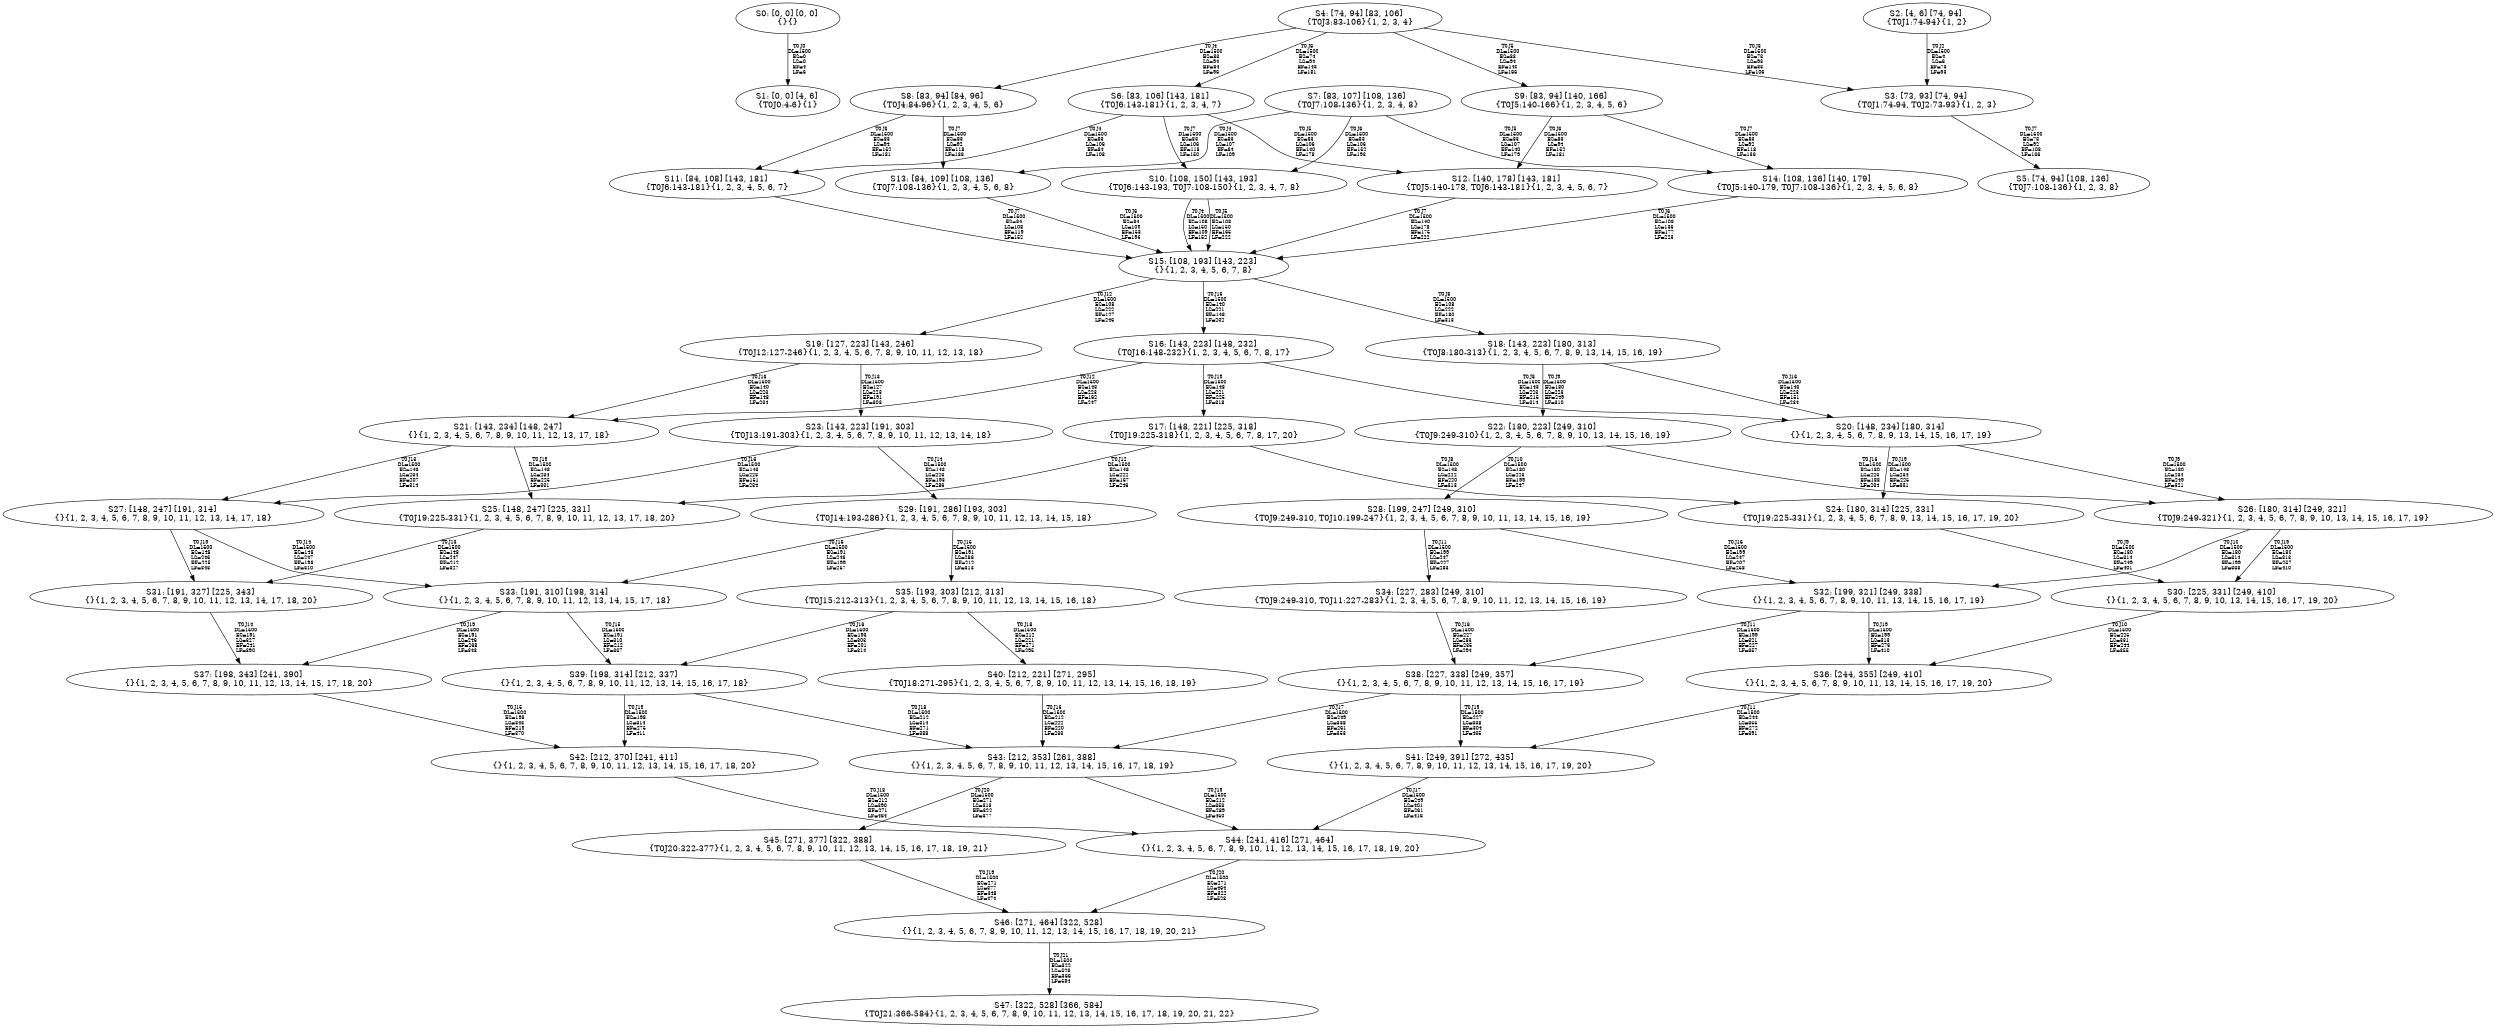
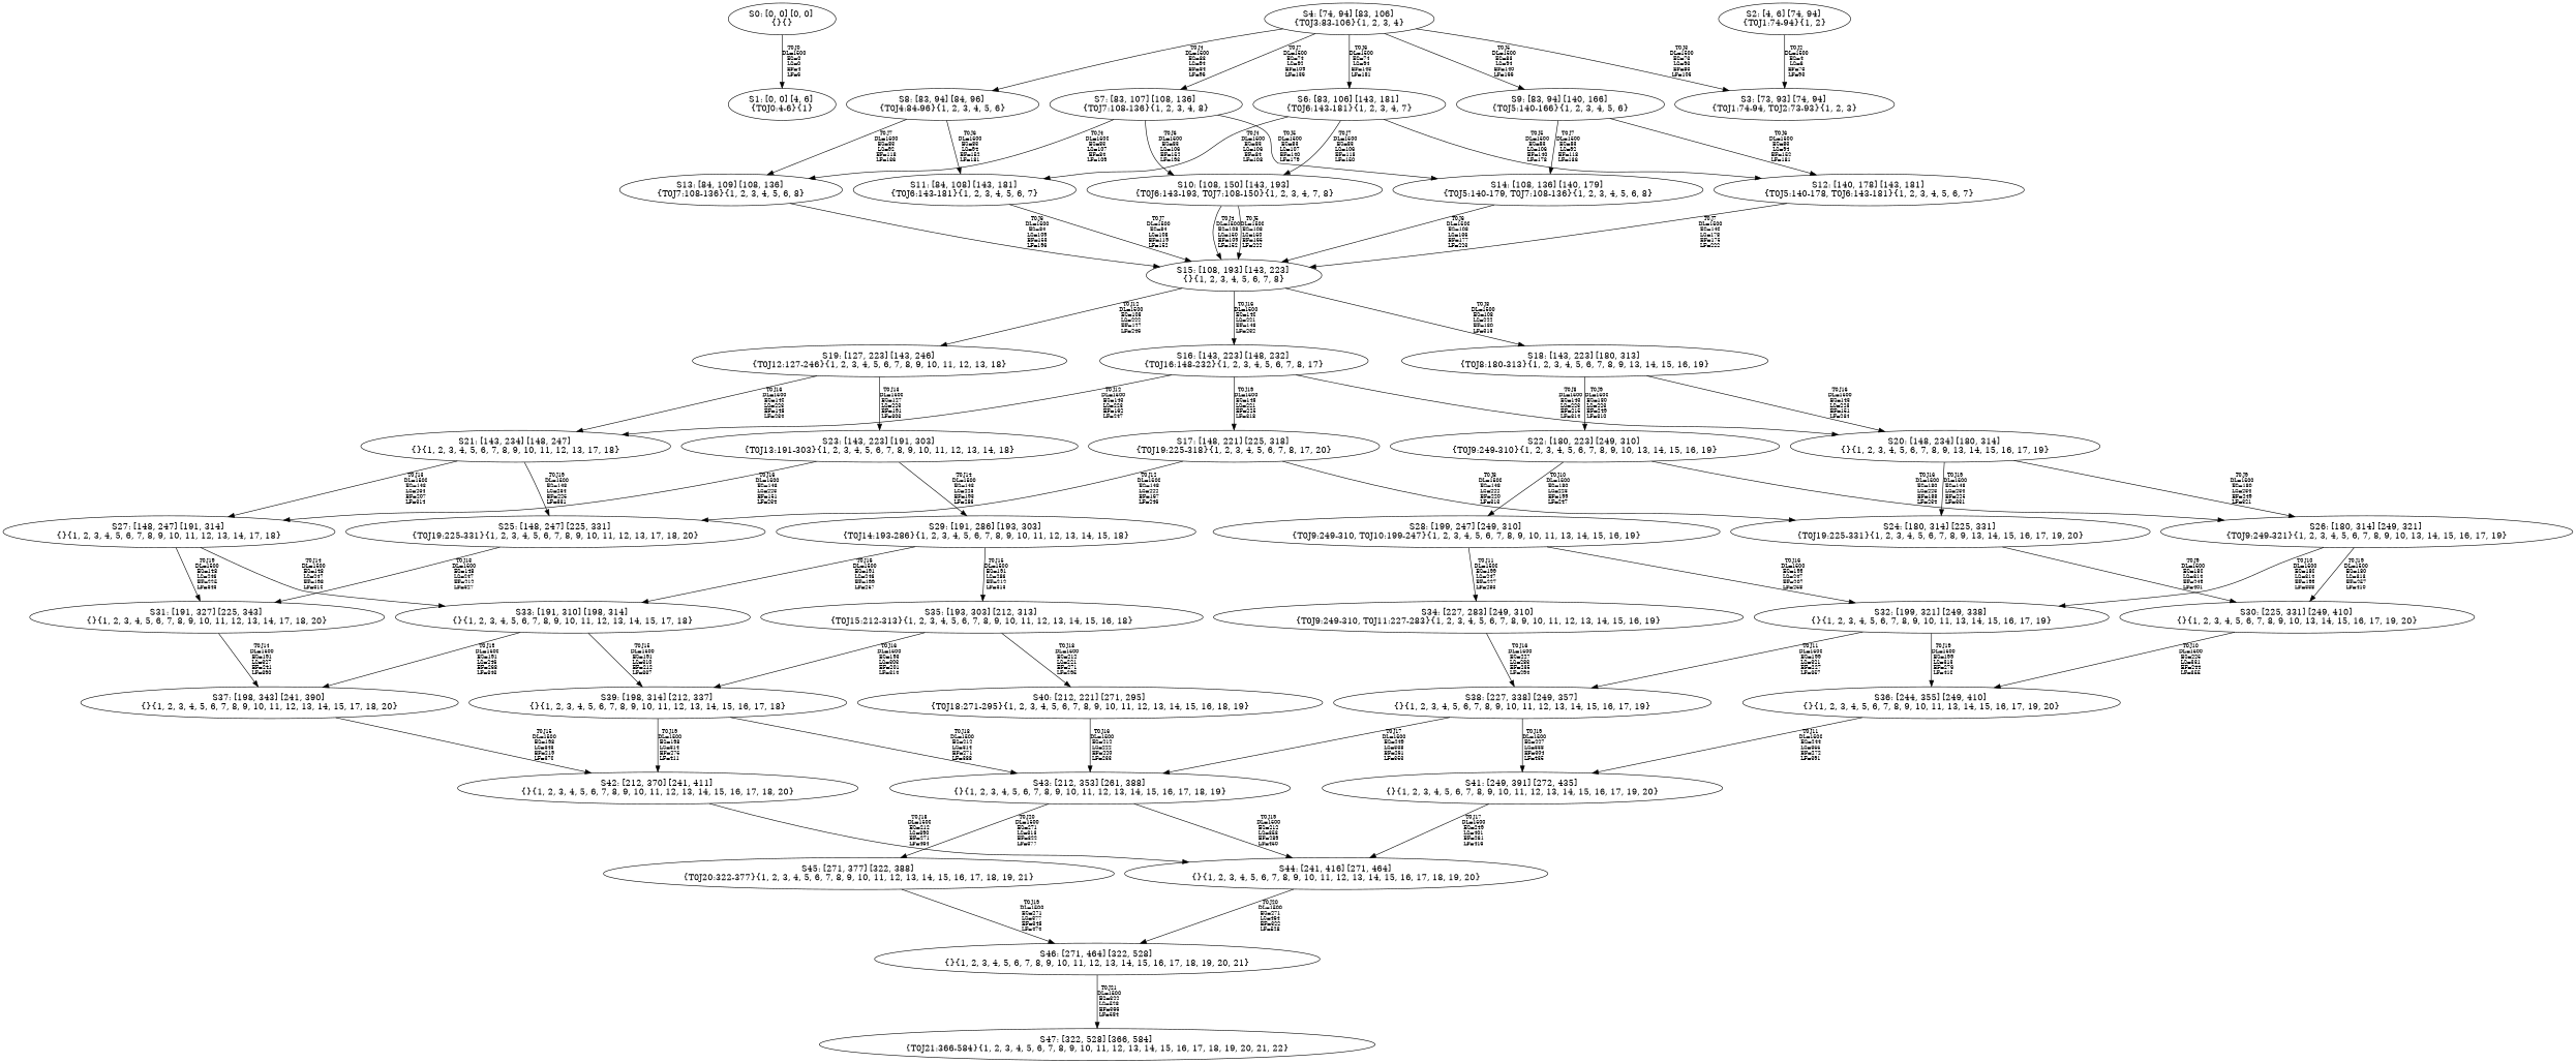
  digraph {
    edge [fontsize=8]
    n1 [label="S0: [0, 0] [0, 0] \n{}{}"]
    n2 [label="S1: [0, 0] [4, 6] \n{T0J0:4-6}{1}"]
    n3 [label="S2: [4, 6] [74, 94] \n{T0J1:74-94}{1, 2}"]
    n4 [label="S3: [73, 93] [74, 94] \n{T0J1:74-94, T0J2:73-93}{1, 2, 3}"]
-   n5 [label="S5: [74, 94] [108, 136] \n{T0J7:108-136}{1, 2, 3, 8}"]
    n6 [label="S4: [74, 94] [83, 106] \n{T0J3:83-106}{1, 2, 3, 4}"]
    n7 [label="S6: [83, 106] [143, 181] \n{T0J6:143-181}{1, 2, 3, 4, 7}"]
    n8 [label="S7: [83, 107] [108, 136] \n{T0J7:108-136}{1, 2, 3, 4, 8}"]
    n9 [label="S8: [83, 94] [84, 96] \n{T0J4:84-96}{1, 2, 3, 4, 5, 6}"]
    n10 [label="S9: [83, 94] [140, 166] \n{T0J5:140-166}{1, 2, 3, 4, 5, 6}"]
    n11 [label="S10: [108, 150] [143, 193] \n{T0J6:143-193, T0J7:108-150}{1, 2, 3, 4, 7, 8}"]
    n12 [label="S11: [84, 108] [143, 181] \n{T0J6:143-181}{1, 2, 3, 4, 5, 6, 7}"]
    n13 [label="S12: [140, 178] [143, 181] \n{T0J5:140-178, T0J6:143-181}{1, 2, 3, 4, 5, 6, 7}"]
    n14 [label="S13: [84, 109] [108, 136] \n{T0J7:108-136}{1, 2, 3, 4, 5, 6, 8}"]
    n15 [label="S14: [108, 136] [140, 179] \n{T0J5:140-179, T0J7:108-136}{1, 2, 3, 4, 5, 6, 8}"]
    n16 [label="S15: [108, 193] [143, 223] \n{}{1, 2, 3, 4, 5, 6, 7, 8}"]
    n17 [label="S16: [143, 223] [148, 232] \n{T0J16:148-232}{1, 2, 3, 4, 5, 6, 7, 8, 17}"]
    n18 [label="S18: [143, 223] [180, 313] \n{T0J8:180-313}{1, 2, 3, 4, 5, 6, 7, 8, 9, 13, 14, 15, 16, 19}"]
    n19 [label="S19: [127, 223] [143, 246] \n{T0J12:127-246}{1, 2, 3, 4, 5, 6, 7, 8, 9, 10, 11, 12, 13, 18}"]
    n20 [label="S17: [148, 221] [225, 318] \n{T0J19:225-318}{1, 2, 3, 4, 5, 6, 7, 8, 17, 20}"]
    n21 [label="S20: [148, 234] [180, 314] \n{}{1, 2, 3, 4, 5, 6, 7, 8, 9, 13, 14, 15, 16, 17, 19}"]
    n22 [label="S21: [143, 234] [148, 247] \n{}{1, 2, 3, 4, 5, 6, 7, 8, 9, 10, 11, 12, 13, 17, 18}"]
    n23 [label="S22: [180, 223] [249, 310] \n{T0J9:249-310}{1, 2, 3, 4, 5, 6, 7, 8, 9, 10, 13, 14, 15, 16, 19}"]
    n24 [label="S23: [143, 223] [191, 303] \n{T0J13:191-303}{1, 2, 3, 4, 5, 6, 7, 8, 9, 10, 11, 12, 13, 14, 18}"]
    n25 [label="S24: [180, 314] [225, 331] \n{T0J19:225-331}{1, 2, 3, 4, 5, 6, 7, 8, 9, 13, 14, 15, 16, 17, 19, 20}"]
    n26 [label="S25: [148, 247] [225, 331] \n{T0J19:225-331}{1, 2, 3, 4, 5, 6, 7, 8, 9, 10, 11, 12, 13, 17, 18, 20}"]
    n27 [label="S26: [180, 314] [249, 321] \n{T0J9:249-321}{1, 2, 3, 4, 5, 6, 7, 8, 9, 10, 13, 14, 15, 16, 17, 19}"]
    n28 [label="S27: [148, 247] [191, 314] \n{}{1, 2, 3, 4, 5, 6, 7, 8, 9, 10, 11, 12, 13, 14, 17, 18}"]
    n29 [label="S30: [225, 331] [249, 410] \n{}{1, 2, 3, 4, 5, 6, 7, 8, 9, 10, 13, 14, 15, 16, 17, 19, 20}"]
    n30 [label="S31: [191, 327] [225, 343] \n{}{1, 2, 3, 4, 5, 6, 7, 8, 9, 10, 11, 12, 13, 14, 17, 18, 20}"]
    n31 [label="S28: [199, 247] [249, 310] \n{T0J9:249-310, T0J10:199-247}{1, 2, 3, 4, 5, 6, 7, 8, 9, 10, 11, 13, 14, 15, 16, 19}"]
    n32 [label="S29: [191, 286] [193, 303] \n{T0J14:193-286}{1, 2, 3, 4, 5, 6, 7, 8, 9, 10, 11, 12, 13, 14, 15, 18}"]
    n33 [label="S32: [199, 321] [249, 338] \n{}{1, 2, 3, 4, 5, 6, 7, 8, 9, 10, 11, 13, 14, 15, 16, 17, 19}"]
    n34 [label="S33: [191, 310] [198, 314] \n{}{1, 2, 3, 4, 5, 6, 7, 8, 9, 10, 11, 12, 13, 14, 15, 17, 18}"]
    n35 [label="S34: [227, 283] [249, 310] \n{T0J9:249-310, T0J11:227-283}{1, 2, 3, 4, 5, 6, 7, 8, 9, 10, 11, 12, 13, 14, 15, 16, 19}"]
    n36 [label="S35: [193, 303] [212, 313] \n{T0J15:212-313}{1, 2, 3, 4, 5, 6, 7, 8, 9, 10, 11, 12, 13, 14, 15, 16, 18}"]
    n37 [label="S36: [244, 355] [249, 410] \n{}{1, 2, 3, 4, 5, 6, 7, 8, 9, 10, 11, 13, 14, 15, 16, 17, 19, 20}"]
    n38 [label="S37: [198, 343] [241, 390] \n{}{1, 2, 3, 4, 5, 6, 7, 8, 9, 10, 11, 12, 13, 14, 15, 17, 18, 20}"]
    n39 [label="S38: [227, 338] [249, 357] \n{}{1, 2, 3, 4, 5, 6, 7, 8, 9, 10, 11, 12, 13, 14, 15, 16, 17, 19}"]
    n40 [label="S39: [198, 314] [212, 337] \n{}{1, 2, 3, 4, 5, 6, 7, 8, 9, 10, 11, 12, 13, 14, 15, 16, 17, 18}"]
    n41 [label="S40: [212, 221] [271, 295] \n{T0J18:271-295}{1, 2, 3, 4, 5, 6, 7, 8, 9, 10, 11, 12, 13, 14, 15, 16, 18, 19}"]
    n42 [label="S41: [249, 391] [272, 435] \n{}{1, 2, 3, 4, 5, 6, 7, 8, 9, 10, 11, 12, 13, 14, 15, 16, 17, 19, 20}"]
    n43 [label="S42: [212, 370] [241, 411] \n{}{1, 2, 3, 4, 5, 6, 7, 8, 9, 10, 11, 12, 13, 14, 15, 16, 17, 18, 20}"]
    n44 [label="S43: [212, 353] [261, 388] \n{}{1, 2, 3, 4, 5, 6, 7, 8, 9, 10, 11, 12, 13, 14, 15, 16, 17, 18, 19}"]
    n45 [label="S44: [241, 416] [271, 464] \n{}{1, 2, 3, 4, 5, 6, 7, 8, 9, 10, 11, 12, 13, 14, 15, 16, 17, 18, 19, 20}"]
    n46 [label="S45: [271, 377] [322, 388] \n{T0J20:322-377}{1, 2, 3, 4, 5, 6, 7, 8, 9, 10, 11, 12, 13, 14, 15, 16, 17, 18, 19, 21}"]
    n47 [label="S46: [271, 464] [322, 528] \n{}{1, 2, 3, 4, 5, 6, 7, 8, 9, 10, 11, 12, 13, 14, 15, 16, 17, 18, 19, 20, 21}"]
    n48 [label="S47: [322, 528] [366, 584] \n{T0J21:366-584}{1, 2, 3, 4, 5, 6, 7, 8, 9, 10, 11, 12, 13, 14, 15, 16, 17, 18, 19, 20, 21, 22}"]
    n1 -> n2 [label="T0 J0\nDL=1500\nES=0\nLS=0\nEF=4\nLF=6"]
    n3 -> n4 [label="T0 J2\nDL=1500\nES=4\nLS=6\nEF=73\nLF=93"]
-   n4 -> n5 [label="T0 J7\nDL=1500\nES=73\nLS=92\nEF=108\nLF=136"]
    n6 -> n4 [label="T0 J3\nDL=1500\nES=73\nLS=93\nEF=83\nLF=106"]
    n6 -> n7 [label="T0 J6\nDL=1500\nES=74\nLS=94\nEF=143\nLF=181"]
+   n6 -> n8 [label="T0 J7\nDL=1500\nES=74\nLS=92\nEF=109\nLF=136"]
    n6 -> n9 [label="T0 J4\nDL=1500\nES=83\nLS=94\nEF=84\nLF=96"]
    n6 -> n10 [label="T0 J5\nDL=1500\nES=83\nLS=94\nEF=140\nLF=166"]
    n7 -> n11 [label="T0 J7\nDL=1500\nES=83\nLS=106\nEF=118\nLF=150"]
    n7 -> n12 [label="T0 J4\nDL=1500\nES=83\nLS=106\nEF=84\nLF=108"]
    n7 -> n13 [label="T0 J5\nDL=1500\nES=83\nLS=106\nEF=140\nLF=178"]
    n8 -> n11 [label="T0 J6\nDL=1500\nES=83\nLS=106\nEF=152\nLF=193"]
    n8 -> n14 [label="T0 J4\nDL=1500\nES=83\nLS=107\nEF=84\nLF=109"]
    n8 -> n15 [label="T0 J5\nDL=1500\nES=83\nLS=107\nEF=140\nLF=179"]
    n9 -> n12 [label="T0 J6\nDL=1500\nES=83\nLS=94\nEF=152\nLF=181"]
    n9 -> n14 [label="T0 J7\nDL=1500\nES=83\nLS=92\nEF=118\nLF=136"]
    n10 -> n13 [label="T0 J6\nDL=1500\nES=83\nLS=94\nEF=152\nLF=181"]
    n10 -> n15 [label="T0 J7\nDL=1500\nES=83\nLS=92\nEF=118\nLF=136"]
    n11 -> n16 [label="T0 J4\nDL=1500\nES=108\nLS=150\nEF=109\nLF=152"]
    n11 -> n16 [label="T0 J5\nDL=1500\nES=108\nLS=150\nEF=165\nLF=222"]
    n12 -> n16 [label="T0 J7\nDL=1500\nES=84\nLS=108\nEF=119\nLF=152"]
    n13 -> n16 [label="T0 J7\nDL=1500\nES=140\nLS=178\nEF=175\nLF=222"]
    n14 -> n16 [label="T0 J6\nDL=1500\nES=84\nLS=109\nEF=153\nLF=196"]
    n15 -> n16 [label="T0 J6\nDL=1500\nES=108\nLS=136\nEF=177\nLF=223"]
    n16 -> n17 [label="T0 J16\nDL=1500\nES=140\nLS=221\nEF=148\nLF=232"]
    n16 -> n18 [label="T0 J8\nDL=1500\nES=108\nLS=222\nEF=180\nLF=313"]
    n16 -> n19 [label="T0 J12\nDL=1500\nES=108\nLS=222\nEF=127\nLF=246"]
    n17 -> n20 [label="T0 J19\nDL=1500\nES=148\nLS=221\nEF=225\nLF=318"]
    n17 -> n21 [label="T0 J8\nDL=1500\nES=143\nLS=223\nEF=215\nLF=314"]
    n17 -> n22 [label="T0 J12\nDL=1500\nES=143\nLS=223\nEF=162\nLF=247"]
    n18 -> n21 [label="T0 J16\nDL=1500\nES=143\nLS=223\nEF=151\nLF=234"]
    n18 -> n23 [label="T0 J9\nDL=1500\nES=180\nLS=223\nEF=249\nLF=310"]
    n19 -> n22 [label="T0 J16\nDL=1500\nES=140\nLS=223\nEF=148\nLF=234"]
    n19 -> n24 [label="T0 J13\nDL=1500\nES=127\nLS=223\nEF=191\nLF=303"]
    n20 -> n25 [label="T0 J8\nDL=1500\nES=148\nLS=222\nEF=220\nLF=313"]
    n20 -> n26 [label="T0 J12\nDL=1500\nES=148\nLS=222\nEF=167\nLF=246"]
    n21 -> n25 [label="T0 J19\nDL=1500\nES=148\nLS=234\nEF=225\nLF=331"]
    n21 -> n27 [label="T0 J9\nDL=1500\nES=180\nLS=234\nEF=249\nLF=321"]
    n22 -> n26 [label="T0 J19\nDL=1500\nES=148\nLS=234\nEF=225\nLF=331"]
    n22 -> n28 [label="T0 J13\nDL=1500\nES=143\nLS=234\nEF=207\nLF=314"]
    n23 -> n27 [label="T0 J16\nDL=1500\nES=180\nLS=223\nEF=188\nLF=234"]
    n23 -> n31 [label="T0 J10\nDL=1500\nES=180\nLS=223\nEF=199\nLF=247"]
    n24 -> n28 [label="T0 J16\nDL=1500\nES=143\nLS=223\nEF=151\nLF=234"]
    n24 -> n32 [label="T0 J14\nDL=1500\nES=143\nLS=223\nEF=193\nLF=286"]
    n25 -> n29 [label="T0 J9\nDL=1500\nES=180\nLS=314\nEF=249\nLF=401"]
    n26 -> n30 [label="T0 J13\nDL=1500\nES=148\nLS=247\nEF=212\nLF=327"]
    n27 -> n29 [label="T0 J19\nDL=1500\nES=180\nLS=313\nEF=257\nLF=410"]
    n27 -> n33 [label="T0 J10\nDL=1500\nES=180\nLS=314\nEF=199\nLF=338"]
    n28 -> n30 [label="T0 J19\nDL=1500\nES=148\nLS=246\nEF=225\nLF=343"]
    n28 -> n34 [label="T0 J14\nDL=1500\nES=148\nLS=247\nEF=198\nLF=310"]
    n29 -> n37 [label="T0 J10\nDL=1500\nES=225\nLS=331\nEF=244\nLF=355"]
    n30 -> n38 [label="T0 J14\nDL=1500\nES=191\nLS=327\nEF=241\nLF=390"]
    n31 -> n33 [label="T0 J16\nDL=1500\nES=199\nLS=247\nEF=207\nLF=258"]
    n31 -> n35 [label="T0 J11\nDL=1500\nES=199\nLS=247\nEF=227\nLF=283"]
    n32 -> n34 [label="T0 J16\nDL=1500\nES=191\nLS=246\nEF=199\nLF=257"]
    n32 -> n36 [label="T0 J15\nDL=1500\nES=191\nLS=286\nEF=212\nLF=313"]
    n33 -> n37 [label="T0 J19\nDL=1500\nES=199\nLS=313\nEF=276\nLF=410"]
    n33 -> n39 [label="T0 J11\nDL=1500\nES=199\nLS=321\nEF=227\nLF=357"]
    n34 -> n38 [label="T0 J19\nDL=1500\nES=191\nLS=246\nEF=268\nLF=343"]
    n34 -> n40 [label="T0 J15\nDL=1500\nES=191\nLS=310\nEF=212\nLF=337"]
    n35 -> n39 [label="T0 J16\nDL=1500\nES=227\nLS=283\nEF=235\nLF=294"]
    n36 -> n40 [label="T0 J16\nDL=1500\nES=193\nLS=303\nEF=201\nLF=314"]
    n36 -> n41 [label="T0 J18\nDL=1500\nES=212\nLS=221\nEF=271\nLF=295"]
    n37 -> n42 [label="T0 J11\nDL=1500\nES=244\nLS=355\nEF=272\nLF=391"]
    n38 -> n43 [label="T0 J15\nDL=1500\nES=198\nLS=343\nEF=219\nLF=370"]
    n39 -> n42 [label="T0 J19\nDL=1500\nES=227\nLS=338\nEF=304\nLF=435"]
    n39 -> n44 [label="T0 J17\nDL=1500\nES=249\nLS=338\nEF=261\nLF=353"]
    n40 -> n43 [label="T0 J19\nDL=1500\nES=198\nLS=314\nEF=275\nLF=411"]
    n40 -> n44 [label="T0 J18\nDL=1500\nES=212\nLS=314\nEF=271\nLF=388"]
    n41 -> n44 [label="T0 J16\nDL=1500\nES=212\nLS=222\nEF=220\nLF=233"]
    n42 -> n45 [label="T0 J17\nDL=1500\nES=249\nLS=401\nEF=261\nLF=416"]
    n43 -> n45 [label="T0 J18\nDL=1500\nES=212\nLS=390\nEF=271\nLF=464"]
    n44 -> n45 [label="T0 J19\nDL=1500\nES=212\nLS=353\nEF=289\nLF=450"]
    n44 -> n46 [label="T0 J20\nDL=1500\nES=271\nLS=313\nEF=322\nLF=377"]
    n45 -> n47 [label="T0 J20\nDL=1500\nES=271\nLS=464\nEF=322\nLF=528"]
    n46 -> n47 [label="T0 J19\nDL=1500\nES=271\nLS=377\nEF=348\nLF=474"]
    n47 -> n48 [label="T0 J21\nDL=1500\nES=322\nLS=528\nEF=366\nLF=584"]
  }
